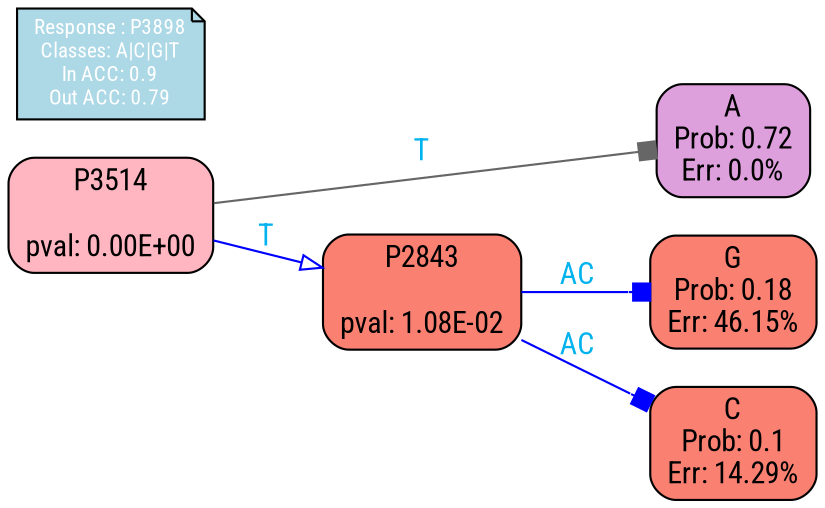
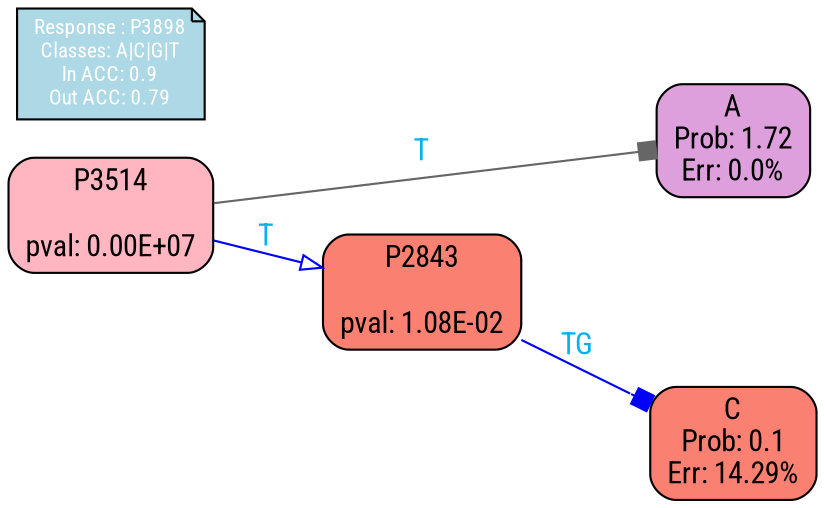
  digraph {
    fontname="Roboto Condensed"
    rankdir=LR
    ranksep=equally
    splines=polylines
    node [color=black fillcolor=salmon fontname="Roboto Condensed" shape=box style="filled, rounded"]
    edge [arrowhead=box color=blue fontcolor=deepskyblue2 fontname="Roboto Condensed"]
-   n1 [label="G\nProb: 0.18\nErr: 46.15%"]
    n2 [label="C\nProb: 0.1\nErr: 14.29%"]
-   n3 [fillcolor=plum label="A\nProb: 0.72\nErr: 0.0%"]
+   n3 [fillcolor=plum label="A\nProb: 1.72\nErr: 0.0%"]
    n4 [align=left fillcolor=lightblue fontcolor=white fontsize=10 label="Response : P3898\nClasses: A|C|G|T\nIn ACC: 0.9\nOut ACC: 0.79\n" shape=note style=filled]
-   n5 [fillcolor=lightpink label="P3514\n\npval: 0.00E+00"]
+   n5 [fillcolor=lightpink label="P3514\n\npval: 0.00E+07"]
    n6 [label="P2843\n\npval: 1.08E-02"]
    subgraph sub_1 {
      rank=same
-     n1
      n2
      n3
    }
    subgraph sub_2 {
      rank=same
      n4
      n5
    }
    n5 -> n3 [color=gray40 label=T]
    n5 -> n6 [arrowhead=onormal label=T]
-   n6 -> n1 [label=AC]
-   n6 -> n2 [label=AC]
+   n6 -> n2 [label=TG]
  }
